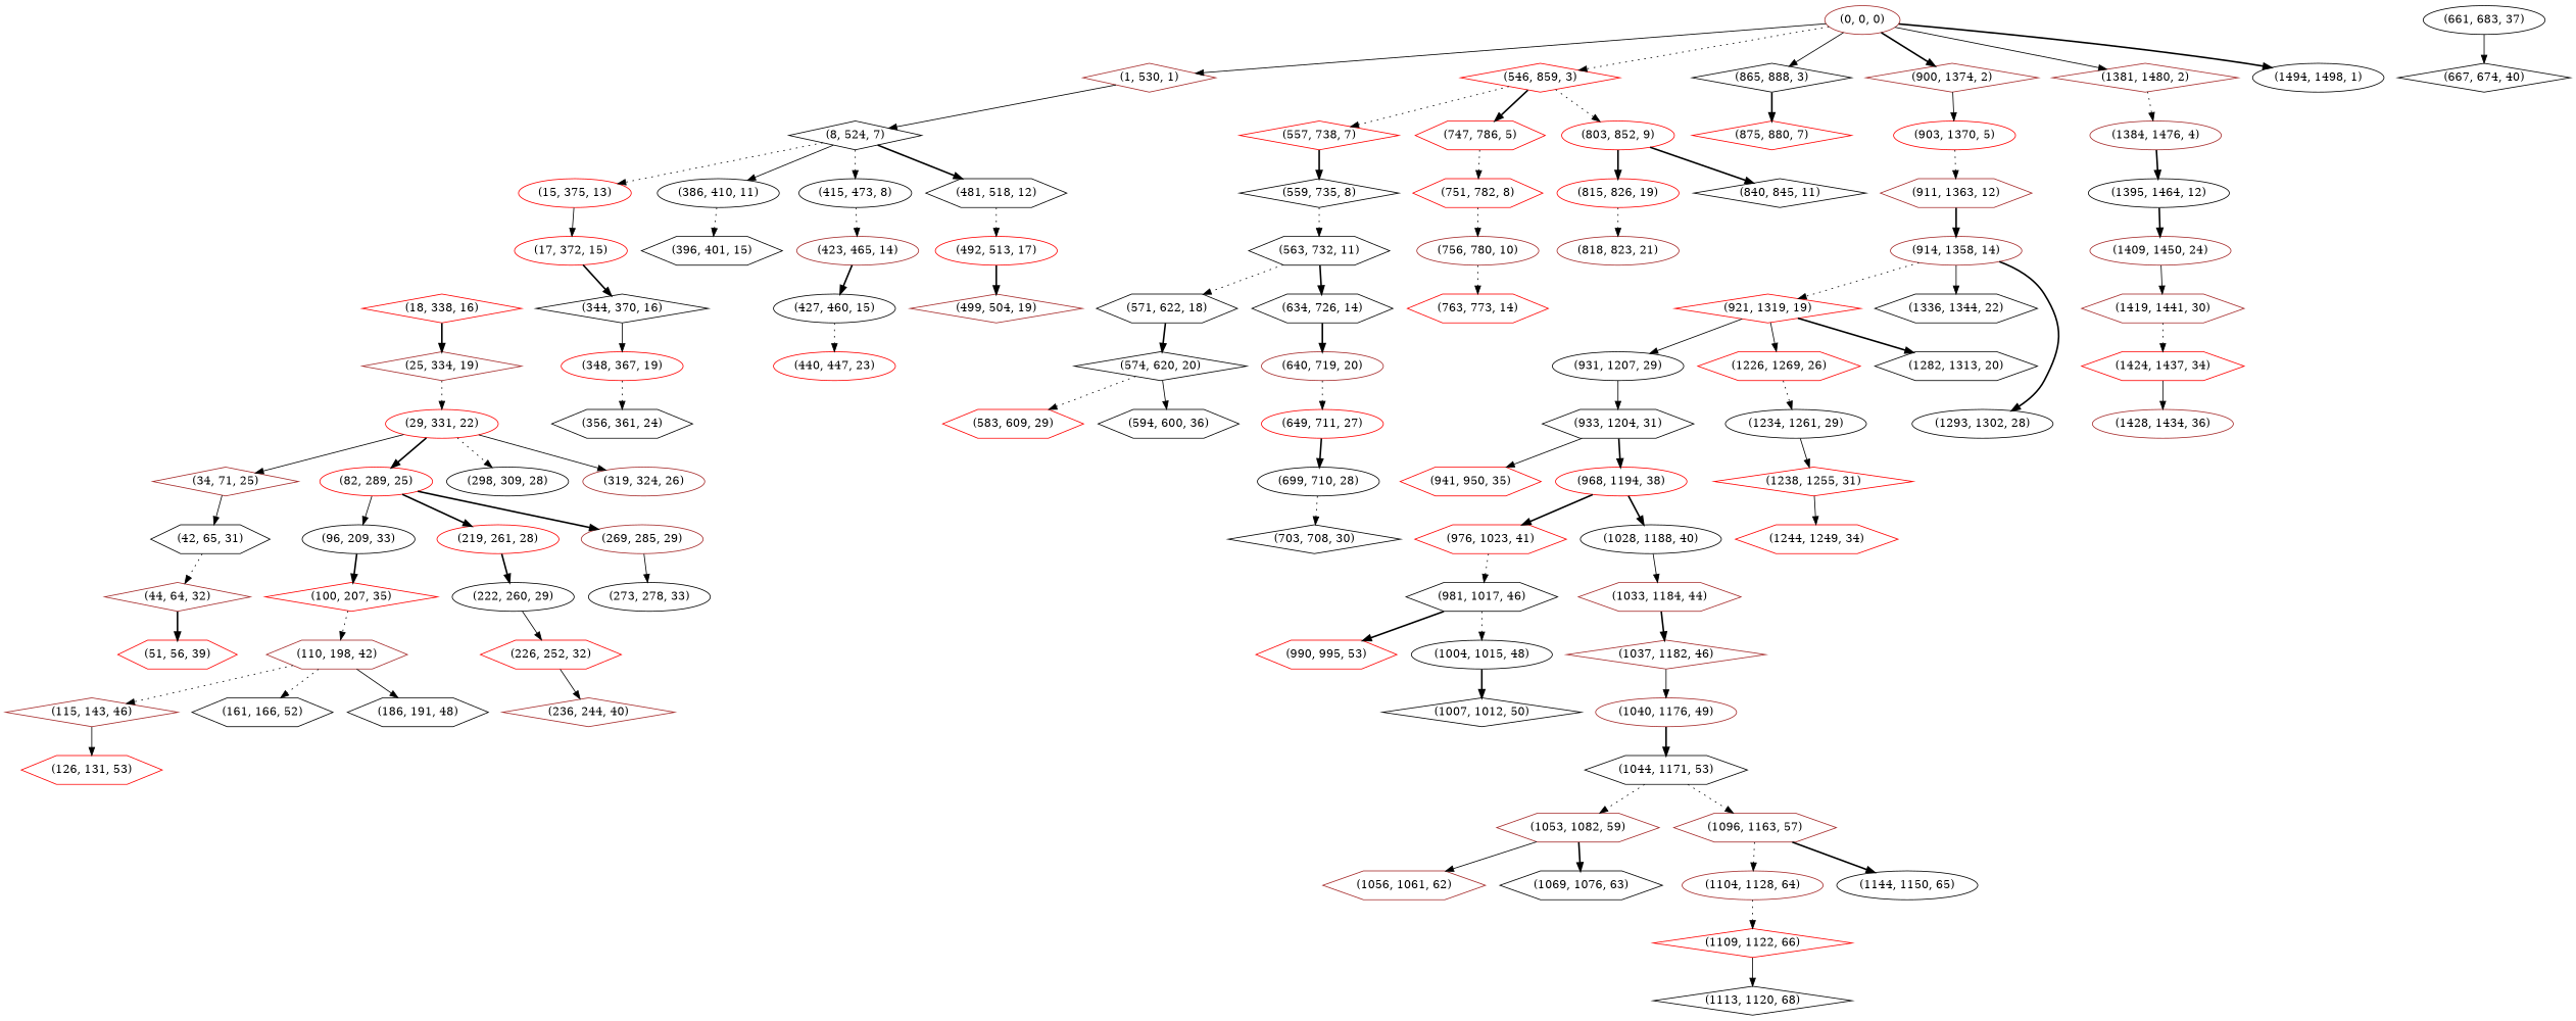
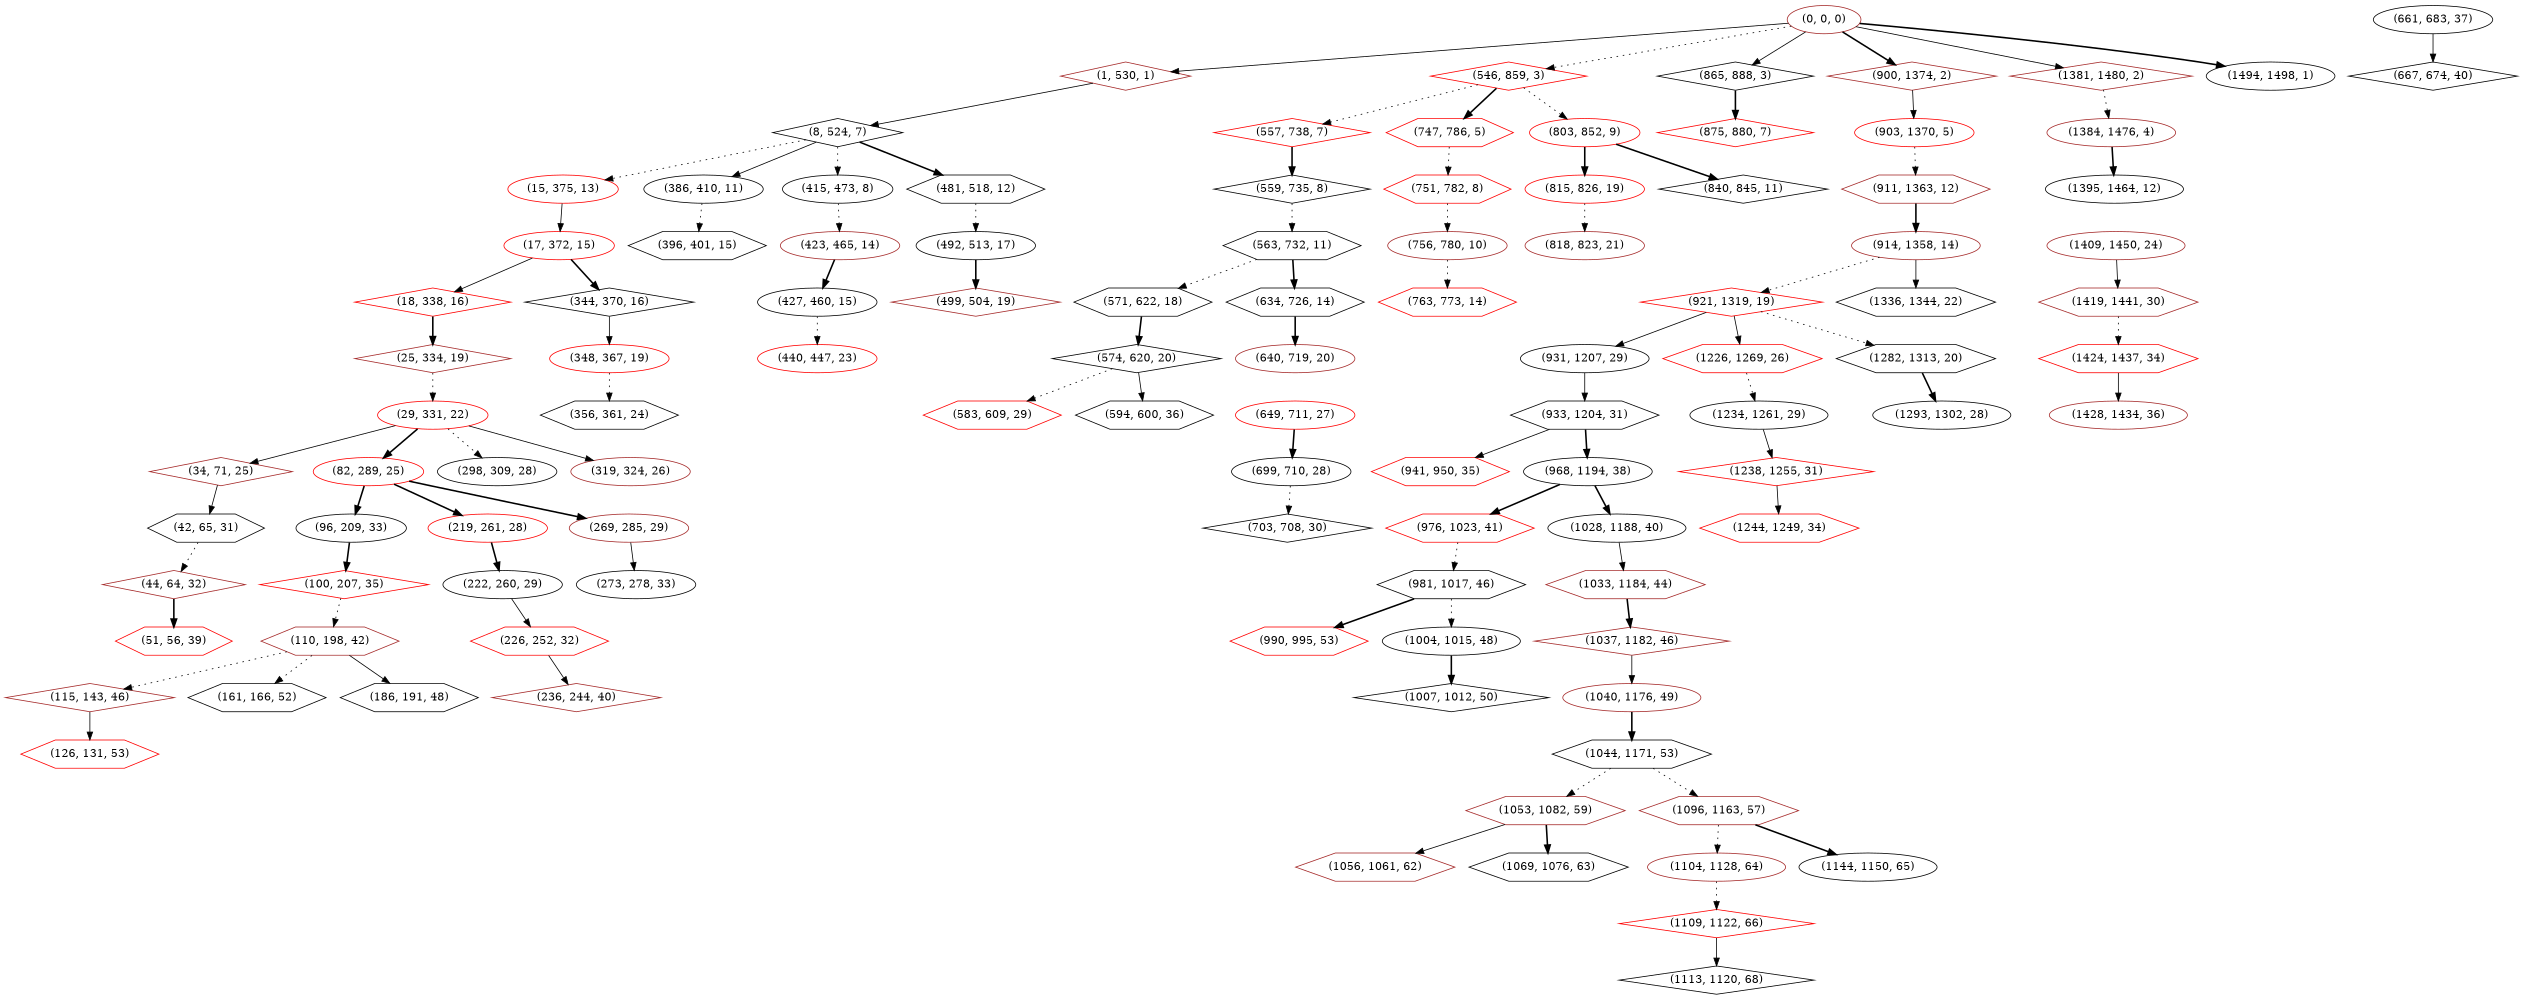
  digraph {
    node [color=black shape=ellipse]
    edge [style=dotted]
    "(0, 0, 0)" [color=brown]
    "(1, 530, 1)" [color=brown shape=diamond]
    "(546, 859, 3)" [color=red shape=diamond]
    "(865, 888, 3)" [shape=diamond]
    "(900, 1374, 2)" [color=brown shape=diamond]
    "(1381, 1480, 2)" [color=brown shape=diamond]
    "(1494, 1498, 1)"
    "(8, 524, 7)" [shape=diamond]
    "(557, 738, 7)" [color=red shape=diamond]
    "(747, 786, 5)" [color=red shape=hexagon]
    "(803, 852, 9)" [color=red]
    "(875, 880, 7)" [color=red shape=diamond]
    "(903, 1370, 5)" [color=red]
    "(1384, 1476, 4)" [color=brown]
    "(15, 375, 13)" [color=red]
    "(386, 410, 11)"
    "(415, 473, 8)"
    "(481, 518, 12)" [shape=hexagon]
    "(17, 372, 15)" [color=red]
    "(396, 401, 15)" [shape=hexagon]
    "(423, 465, 14)" [color=brown]
-   "(492, 513, 17)" [color=red]
+   "(492, 513, 17)"
    "(18, 338, 16)" [color=red shape=diamond]
    "(344, 370, 16)" [shape=diamond]
    "(25, 334, 19)" [color=brown shape=diamond]
    "(348, 367, 19)" [color=red]
    "(29, 331, 22)" [color=red]
    "(34, 71, 25)" [color=brown shape=diamond]
    "(82, 289, 25)" [color=red]
    "(298, 309, 28)"
    "(319, 324, 26)" [color=brown]
    "(42, 65, 31)" [shape=hexagon]
    "(96, 209, 33)"
    "(219, 261, 28)" [color=red]
    "(269, 285, 29)" [color=brown]
    "(44, 64, 32)" [color=brown shape=diamond]
    "(51, 56, 39)" [color=red shape=hexagon]
    "(100, 207, 35)" [color=red shape=diamond]
    "(222, 260, 29)"
    "(273, 278, 33)"
    "(110, 198, 42)" [color=brown shape=hexagon]
    "(115, 143, 46)" [color=brown shape=diamond]
    "(161, 166, 52)" [shape=hexagon]
    "(186, 191, 48)" [shape=hexagon]
    "(126, 131, 53)" [color=red shape=hexagon]
    "(226, 252, 32)" [color=red shape=hexagon]
    "(236, 244, 40)" [color=brown shape=diamond]
    "(356, 361, 24)" [shape=hexagon]
    "(427, 460, 15)"
    "(440, 447, 23)" [color=red]
    "(499, 504, 19)" [color=brown shape=diamond]
    "(559, 735, 8)" [shape=diamond]
    "(751, 782, 8)" [color=red shape=hexagon]
    "(815, 826, 19)" [color=red]
    "(840, 845, 11)" [shape=diamond]
    "(563, 732, 11)" [shape=hexagon]
    "(571, 622, 18)" [shape=hexagon]
    "(634, 726, 14)" [shape=hexagon]
    "(574, 620, 20)" [shape=diamond]
    "(640, 719, 20)" [color=brown]
    "(583, 609, 29)" [color=red shape=hexagon]
    "(594, 600, 36)" [shape=hexagon]
    "(649, 711, 27)" [color=red]
    "(699, 710, 28)"
    "(703, 708, 30)" [shape=diamond]
    "(667, 674, 40)" [shape=diamond]
    "(661, 683, 37)"
    "(756, 780, 10)" [color=brown]
    "(763, 773, 14)" [color=red shape=hexagon]
    "(818, 823, 21)" [color=brown]
    "(911, 1363, 12)" [color=brown shape=hexagon]
    "(914, 1358, 14)" [color=brown]
    "(921, 1319, 19)" [color=red shape=diamond]
    "(1336, 1344, 22)" [shape=hexagon]
    "(931, 1207, 29)"
    "(1226, 1269, 26)" [color=red shape=hexagon]
    "(1282, 1313, 20)" [shape=hexagon]
    "(933, 1204, 31)" [shape=hexagon]
    "(1234, 1261, 29)"
    "(1293, 1302, 28)"
    "(941, 950, 35)" [color=red shape=hexagon]
-   "(968, 1194, 38)" [color=red]
+   "(968, 1194, 38)"
    "(976, 1023, 41)" [color=red shape=hexagon]
    "(1028, 1188, 40)"
    "(981, 1017, 46)" [shape=hexagon]
    "(1033, 1184, 44)" [color=brown shape=hexagon]
    "(990, 995, 53)" [color=red shape=hexagon]
    "(1004, 1015, 48)"
    "(1007, 1012, 50)" [shape=diamond]
    "(1037, 1182, 46)" [color=brown shape=diamond]
    "(1040, 1176, 49)" [color=brown]
    "(1044, 1171, 53)" [shape=hexagon]
    "(1053, 1082, 59)" [color=brown shape=hexagon]
    "(1096, 1163, 57)" [color=brown shape=hexagon]
    "(1056, 1061, 62)" [color=brown shape=hexagon]
    "(1069, 1076, 63)" [shape=hexagon]
    "(1104, 1128, 64)" [color=brown]
    "(1144, 1150, 65)"
    "(1109, 1122, 66)" [color=red shape=diamond]
    "(1113, 1120, 68)" [shape=diamond]
    "(1238, 1255, 31)" [color=red shape=diamond]
    "(1244, 1249, 34)" [color=red shape=hexagon]
    "(1395, 1464, 12)"
    "(1409, 1450, 24)" [color=brown]
    "(1419, 1441, 30)" [color=brown shape=hexagon]
    "(1424, 1437, 34)" [color=red shape=hexagon]
    "(1428, 1434, 36)" [color=brown]
    "(0, 0, 0)" -> "(1, 530, 1)" [style=solid]
    "(0, 0, 0)" -> "(546, 859, 3)"
    "(0, 0, 0)" -> "(865, 888, 3)" [style=solid]
    "(0, 0, 0)" -> "(900, 1374, 2)" [style=bold]
    "(0, 0, 0)" -> "(1381, 1480, 2)" [style=solid]
    "(0, 0, 0)" -> "(1494, 1498, 1)" [style=bold]
    "(1, 530, 1)" -> "(8, 524, 7)" [style=solid]
    "(546, 859, 3)" -> "(557, 738, 7)"
    "(546, 859, 3)" -> "(747, 786, 5)" [style=bold]
    "(546, 859, 3)" -> "(803, 852, 9)"
    "(865, 888, 3)" -> "(875, 880, 7)" [style=bold]
    "(900, 1374, 2)" -> "(903, 1370, 5)" [style=solid]
    "(1381, 1480, 2)" -> "(1384, 1476, 4)"
    "(8, 524, 7)" -> "(15, 375, 13)"
    "(8, 524, 7)" -> "(386, 410, 11)" [style=solid]
    "(8, 524, 7)" -> "(415, 473, 8)"
    "(8, 524, 7)" -> "(481, 518, 12)" [style=bold]
    "(557, 738, 7)" -> "(559, 735, 8)" [style=bold]
    "(747, 786, 5)" -> "(751, 782, 8)"
    "(803, 852, 9)" -> "(815, 826, 19)" [style=bold]
    "(803, 852, 9)" -> "(840, 845, 11)" [style=bold]
    "(903, 1370, 5)" -> "(911, 1363, 12)"
    "(1384, 1476, 4)" -> "(1395, 1464, 12)" [style=bold]
    "(15, 375, 13)" -> "(17, 372, 15)" [style=solid]
    "(386, 410, 11)" -> "(396, 401, 15)"
    "(415, 473, 8)" -> "(423, 465, 14)"
    "(481, 518, 12)" -> "(492, 513, 17)"
+   "(17, 372, 15)" -> "(18, 338, 16)" [style=solid]
    "(17, 372, 15)" -> "(344, 370, 16)" [style=bold]
    "(423, 465, 14)" -> "(427, 460, 15)" [style=bold]
    "(492, 513, 17)" -> "(499, 504, 19)" [style=bold]
    "(18, 338, 16)" -> "(25, 334, 19)" [style=bold]
    "(344, 370, 16)" -> "(348, 367, 19)" [style=solid]
    "(25, 334, 19)" -> "(29, 331, 22)"
    "(348, 367, 19)" -> "(356, 361, 24)"
    "(29, 331, 22)" -> "(34, 71, 25)" [style=solid]
    "(29, 331, 22)" -> "(82, 289, 25)" [style=bold]
    "(29, 331, 22)" -> "(298, 309, 28)"
    "(29, 331, 22)" -> "(319, 324, 26)" [style=solid]
    "(34, 71, 25)" -> "(42, 65, 31)" [style=solid]
-   "(82, 289, 25)" -> "(96, 209, 33)" [style=solid]
+   "(82, 289, 25)" -> "(96, 209, 33)" [style=bold]
    "(82, 289, 25)" -> "(219, 261, 28)" [style=bold]
    "(82, 289, 25)" -> "(269, 285, 29)" [style=bold]
    "(42, 65, 31)" -> "(44, 64, 32)"
    "(96, 209, 33)" -> "(100, 207, 35)" [style=bold]
    "(219, 261, 28)" -> "(222, 260, 29)" [style=bold]
    "(269, 285, 29)" -> "(273, 278, 33)" [style=solid]
    "(44, 64, 32)" -> "(51, 56, 39)" [style=bold]
    "(100, 207, 35)" -> "(110, 198, 42)"
    "(222, 260, 29)" -> "(226, 252, 32)" [style=solid]
    "(110, 198, 42)" -> "(115, 143, 46)"
    "(110, 198, 42)" -> "(161, 166, 52)"
    "(110, 198, 42)" -> "(186, 191, 48)" [style=solid]
    "(115, 143, 46)" -> "(126, 131, 53)" [style=solid]
    "(226, 252, 32)" -> "(236, 244, 40)" [style=solid]
    "(427, 460, 15)" -> "(440, 447, 23)"
    "(559, 735, 8)" -> "(563, 732, 11)"
    "(751, 782, 8)" -> "(756, 780, 10)"
    "(815, 826, 19)" -> "(818, 823, 21)"
    "(563, 732, 11)" -> "(571, 622, 18)"
    "(563, 732, 11)" -> "(634, 726, 14)" [style=bold]
    "(571, 622, 18)" -> "(574, 620, 20)" [style=bold]
    "(634, 726, 14)" -> "(640, 719, 20)" [style=bold]
    "(574, 620, 20)" -> "(583, 609, 29)"
    "(574, 620, 20)" -> "(594, 600, 36)" [style=solid]
-   "(640, 719, 20)" -> "(649, 711, 27)"
    "(649, 711, 27)" -> "(699, 710, 28)" [style=bold]
    "(699, 710, 28)" -> "(703, 708, 30)"
    "(661, 683, 37)" -> "(667, 674, 40)" [style=solid]
    "(756, 780, 10)" -> "(763, 773, 14)"
    "(911, 1363, 12)" -> "(914, 1358, 14)" [style=bold]
    "(914, 1358, 14)" -> "(921, 1319, 19)"
    "(914, 1358, 14)" -> "(1336, 1344, 22)" [style=solid]
    "(921, 1319, 19)" -> "(931, 1207, 29)" [style=solid]
    "(921, 1319, 19)" -> "(1226, 1269, 26)" [style=solid]
-   "(921, 1319, 19)" -> "(1282, 1313, 20)" [style=bold]
+   "(921, 1319, 19)" -> "(1282, 1313, 20)"
    "(931, 1207, 29)" -> "(933, 1204, 31)" [style=solid]
    "(1226, 1269, 26)" -> "(1234, 1261, 29)"
-   "(914, 1358, 14)" -> "(1293, 1302, 28)" [style=bold]
+   "(1282, 1313, 20)" -> "(1293, 1302, 28)" [style=bold]
    "(933, 1204, 31)" -> "(941, 950, 35)" [style=solid]
    "(933, 1204, 31)" -> "(968, 1194, 38)" [style=bold]
    "(1234, 1261, 29)" -> "(1238, 1255, 31)" [style=solid]
    "(968, 1194, 38)" -> "(976, 1023, 41)" [style=bold]
    "(968, 1194, 38)" -> "(1028, 1188, 40)" [style=bold]
    "(976, 1023, 41)" -> "(981, 1017, 46)"
    "(1028, 1188, 40)" -> "(1033, 1184, 44)" [style=solid]
    "(981, 1017, 46)" -> "(990, 995, 53)" [style=bold]
    "(981, 1017, 46)" -> "(1004, 1015, 48)"
    "(1033, 1184, 44)" -> "(1037, 1182, 46)" [style=bold]
    "(1004, 1015, 48)" -> "(1007, 1012, 50)" [style=bold]
    "(1037, 1182, 46)" -> "(1040, 1176, 49)" [style=solid]
    "(1040, 1176, 49)" -> "(1044, 1171, 53)" [style=bold]
    "(1044, 1171, 53)" -> "(1053, 1082, 59)"
    "(1044, 1171, 53)" -> "(1096, 1163, 57)"
    "(1053, 1082, 59)" -> "(1056, 1061, 62)" [style=solid]
    "(1053, 1082, 59)" -> "(1069, 1076, 63)" [style=bold]
    "(1096, 1163, 57)" -> "(1104, 1128, 64)"
    "(1096, 1163, 57)" -> "(1144, 1150, 65)" [style=bold]
    "(1104, 1128, 64)" -> "(1109, 1122, 66)"
    "(1109, 1122, 66)" -> "(1113, 1120, 68)" [style=solid]
    "(1238, 1255, 31)" -> "(1244, 1249, 34)" [style=solid]
-   "(1395, 1464, 12)" -> "(1409, 1450, 24)" [style=bold]
    "(1409, 1450, 24)" -> "(1419, 1441, 30)" [style=solid]
    "(1419, 1441, 30)" -> "(1424, 1437, 34)"
    "(1424, 1437, 34)" -> "(1428, 1434, 36)" [style=solid]
  }
